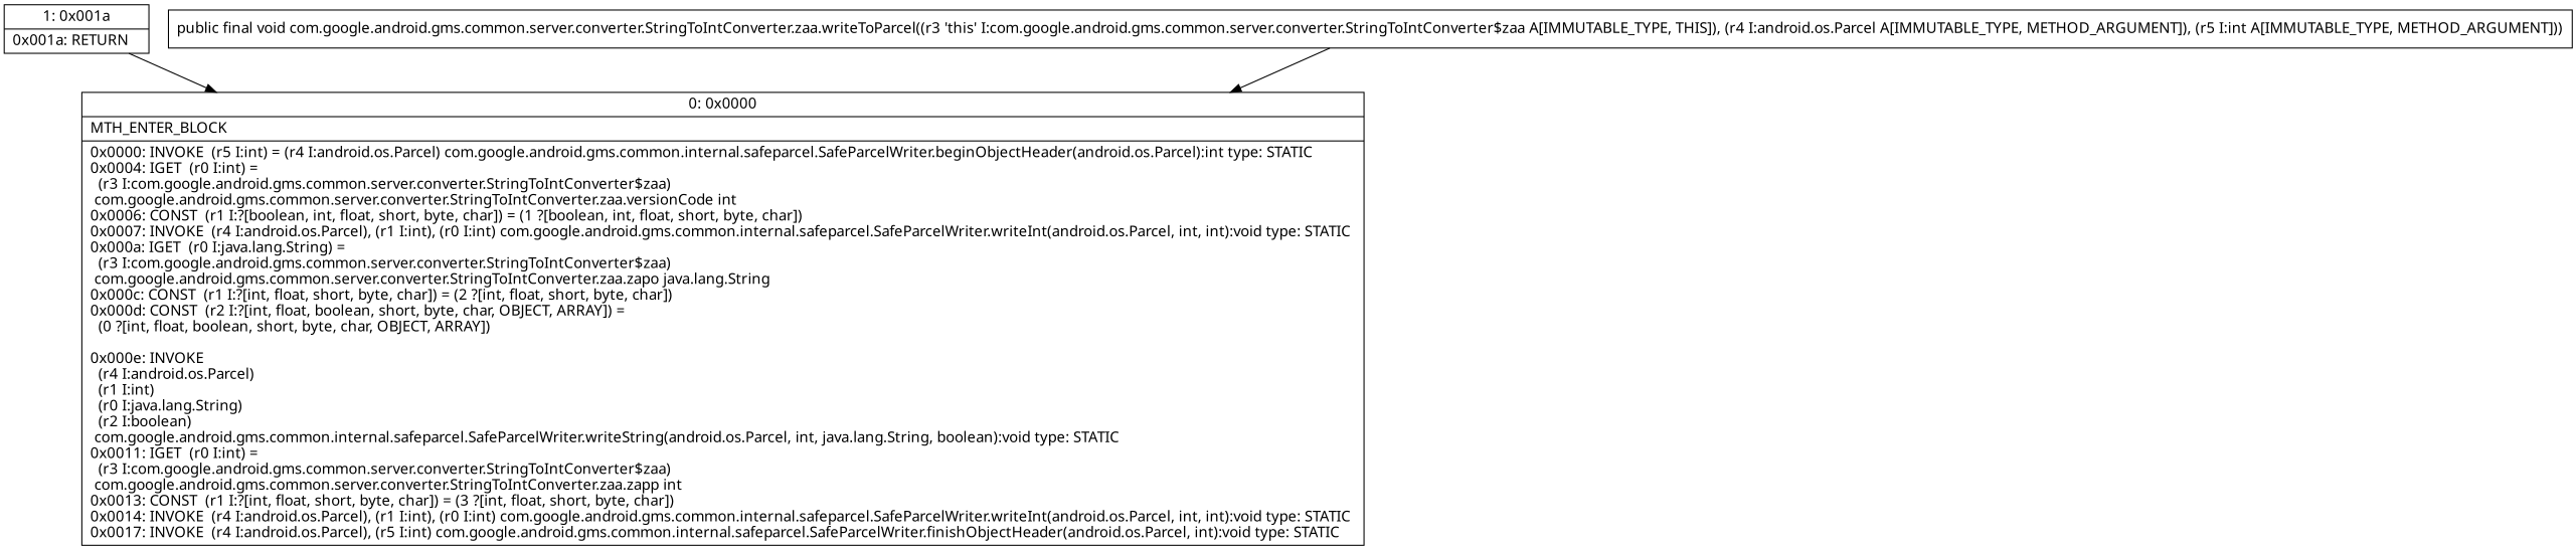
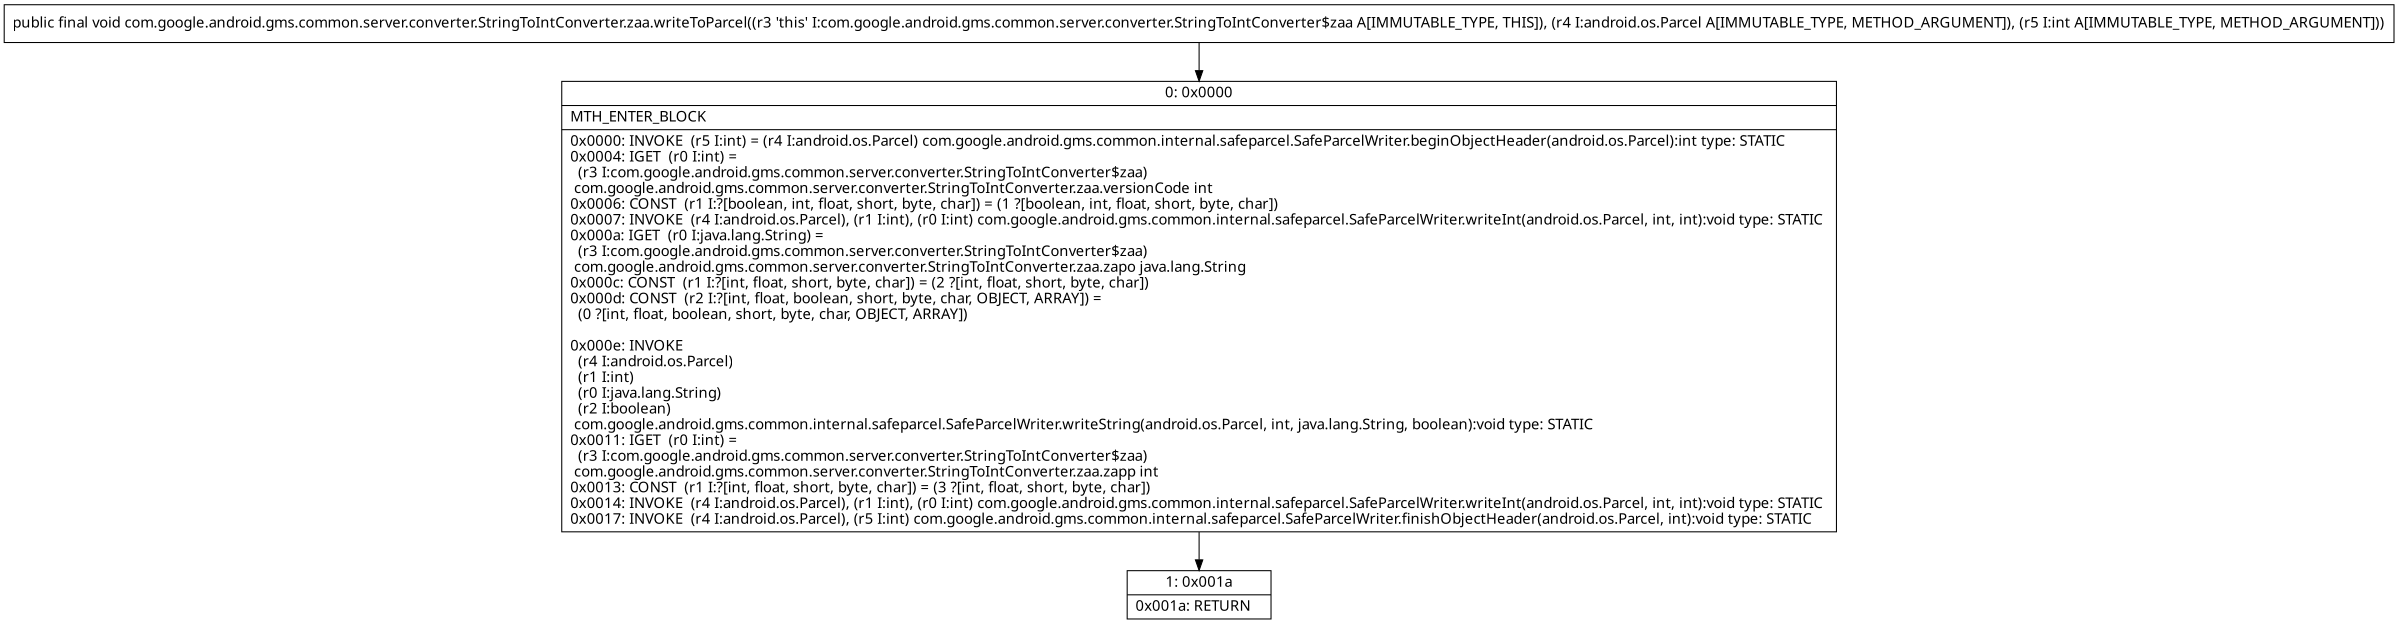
  digraph {
    fontname="Noto Sans"
    node [shape=record fontname="Noto Sans"]
    edge [fontname="Noto Sans"]
    n1 [label="{0\:\ 0x0000|MTH_ENTER_BLOCK\l|0x0000: INVOKE  (r5 I:int) = (r4 I:android.os.Parcel) com.google.android.gms.common.internal.safeparcel.SafeParcelWriter.beginObjectHeader(android.os.Parcel):int type: STATIC \l0x0004: IGET  (r0 I:int) = \l  (r3 I:com.google.android.gms.common.server.converter.StringToIntConverter$zaa)\l com.google.android.gms.common.server.converter.StringToIntConverter.zaa.versionCode int \l0x0006: CONST  (r1 I:?[boolean, int, float, short, byte, char]) = (1 ?[boolean, int, float, short, byte, char]) \l0x0007: INVOKE  (r4 I:android.os.Parcel), (r1 I:int), (r0 I:int) com.google.android.gms.common.internal.safeparcel.SafeParcelWriter.writeInt(android.os.Parcel, int, int):void type: STATIC \l0x000a: IGET  (r0 I:java.lang.String) = \l  (r3 I:com.google.android.gms.common.server.converter.StringToIntConverter$zaa)\l com.google.android.gms.common.server.converter.StringToIntConverter.zaa.zapo java.lang.String \l0x000c: CONST  (r1 I:?[int, float, short, byte, char]) = (2 ?[int, float, short, byte, char]) \l0x000d: CONST  (r2 I:?[int, float, boolean, short, byte, char, OBJECT, ARRAY]) = \l  (0 ?[int, float, boolean, short, byte, char, OBJECT, ARRAY])\l \l0x000e: INVOKE  \l  (r4 I:android.os.Parcel)\l  (r1 I:int)\l  (r0 I:java.lang.String)\l  (r2 I:boolean)\l com.google.android.gms.common.internal.safeparcel.SafeParcelWriter.writeString(android.os.Parcel, int, java.lang.String, boolean):void type: STATIC \l0x0011: IGET  (r0 I:int) = \l  (r3 I:com.google.android.gms.common.server.converter.StringToIntConverter$zaa)\l com.google.android.gms.common.server.converter.StringToIntConverter.zaa.zapp int \l0x0013: CONST  (r1 I:?[int, float, short, byte, char]) = (3 ?[int, float, short, byte, char]) \l0x0014: INVOKE  (r4 I:android.os.Parcel), (r1 I:int), (r0 I:int) com.google.android.gms.common.internal.safeparcel.SafeParcelWriter.writeInt(android.os.Parcel, int, int):void type: STATIC \l0x0017: INVOKE  (r4 I:android.os.Parcel), (r5 I:int) com.google.android.gms.common.internal.safeparcel.SafeParcelWriter.finishObjectHeader(android.os.Parcel, int):void type: STATIC \l}"]
    n2 [label="{1\:\ 0x001a|0x001a: RETURN   \l}"]
    n3 [label="{public final void com.google.android.gms.common.server.converter.StringToIntConverter.zaa.writeToParcel((r3 'this' I:com.google.android.gms.common.server.converter.StringToIntConverter$zaa A[IMMUTABLE_TYPE, THIS]), (r4 I:android.os.Parcel A[IMMUTABLE_TYPE, METHOD_ARGUMENT]), (r5 I:int A[IMMUTABLE_TYPE, METHOD_ARGUMENT])) }"]
-   n2 -> n1
+   n1 -> n2
    n3 -> n1
  }
